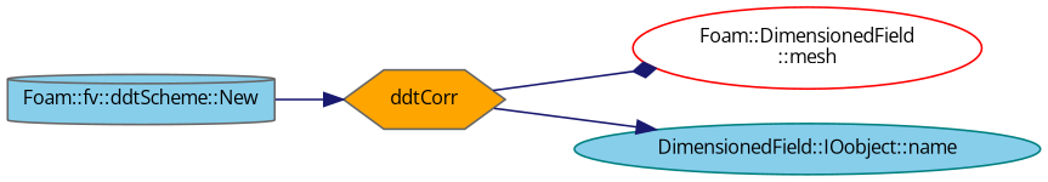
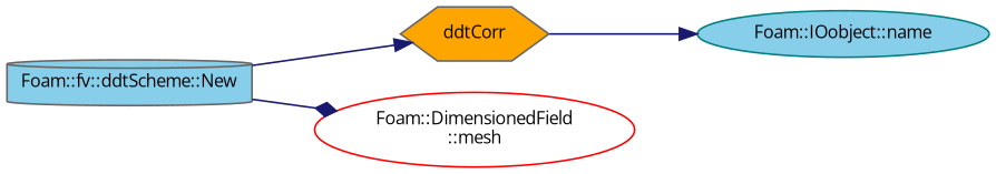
  digraph {
    fontname="Open Sans"
    rankdir=LR
    node [color=gray40 fillcolor=skyblue fontname="Open Sans" fontsize=10 shape=ellipse style=filled]
    edge [arrowhead=normal color=midnightblue fontname="Open Sans" fontsize=10 labelfontname=FreeSans labelfontsize=10 style=solid]
    n1 [fillcolor=orange fontcolor=black height=0.2 label=ddtCorr shape=hexagon width=0.4]
    n2 [color=red fillcolor=white height=0.2 label="Foam::DimensionedField\l::mesh" width=0.4]
-   n3 [color=teal height=0.2 label="DimensionedField::IOobject::name" width=0.4]
+   n3 [color=teal height=0.2 label="Foam::IOobject::name" width=0.4]
    n4 [height=0.2 label="Foam::fv::ddtScheme::New" shape=cylinder width=0.4]
-   n1 -> n2 [arrowhead=diamond]
+   n4 -> n2 [arrowhead=diamond]
    n1 -> n3
    n4 -> n1
  }
